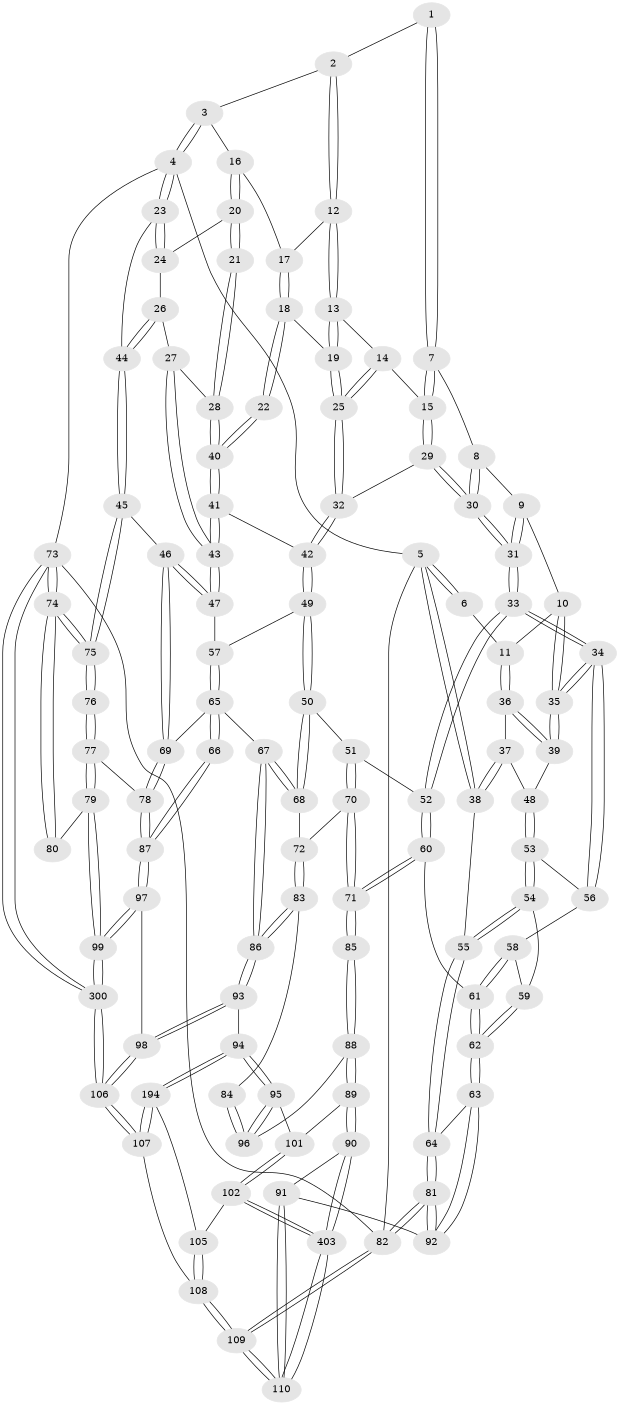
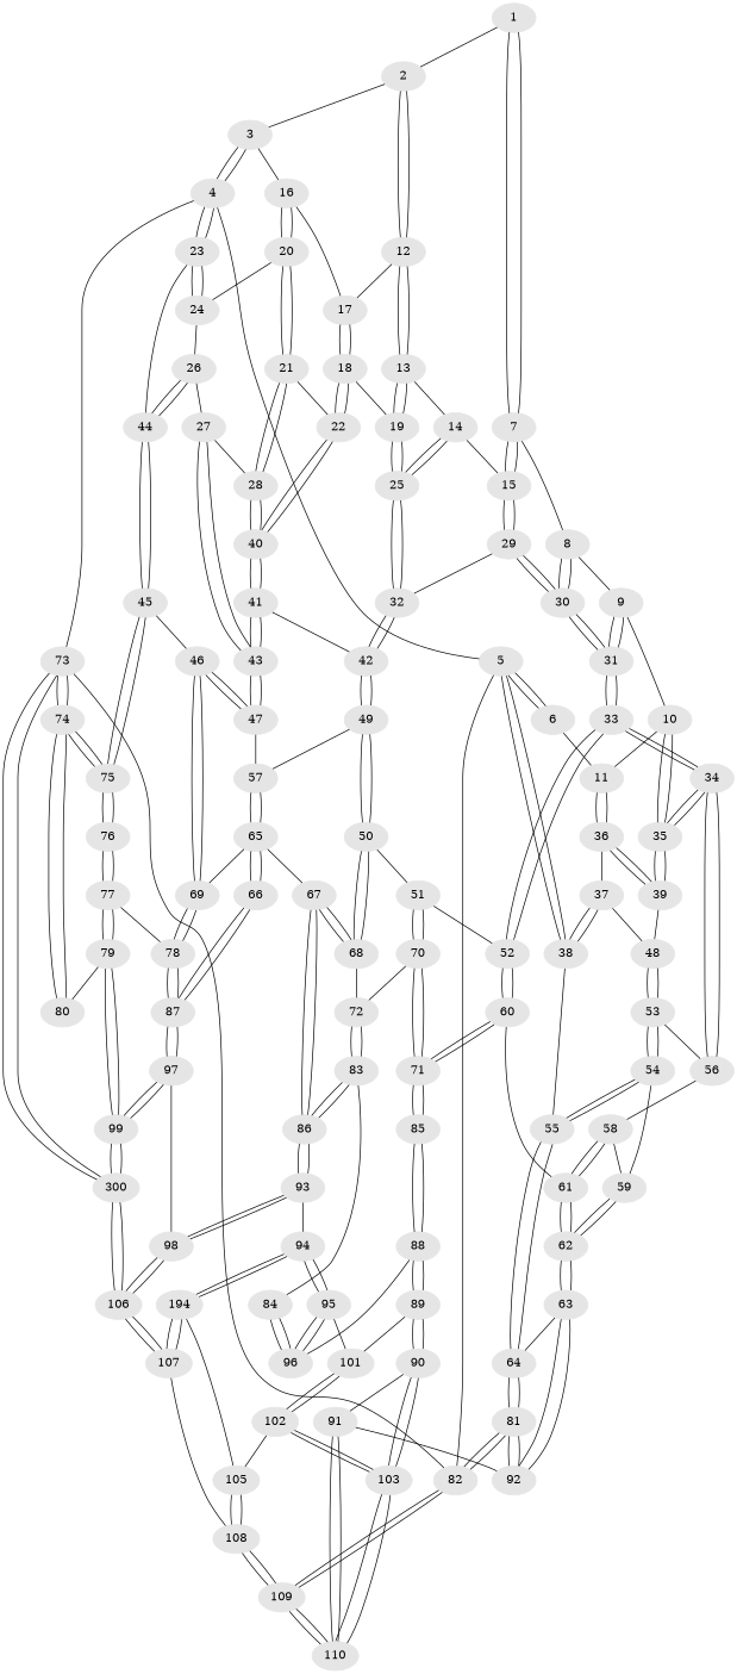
  graph {
    node [color=gray90 style=filled]
    1
    2
    7
    3
    12
    8
    15
    4
    16
    13
    17
    5
    23
    73
    20
    6
    38
    82
    24
    44
    74
    n22 [label=300]
    11
    55
    109
    36
    9
    30
    29
    10
    31
    35
    33
    39
    37
    14
    19
    18
    25
    32
    21
    22
    40
    28
    26
    41
    45
    27
    42
    43
    47
    34
    52
    49
    56
    60
    58
    48
    53
    64
    57
    50
    46
    75
    69
    76
    78
    65
    54
    51
    68
    70
    72
    71
    61
    59
    62
    81
    66
    67
    63
    85
    92
    87
    86
    97
    93
    83
    88
    84
    80
    106
    77
    79
    99
    110
    96
    89
    94
    98
    90
    101
    91
-   103 [label=403]
+   103
    102
    95
    n107 [label=194]
    105
    107
    108
    1 -- 2
    1 -- 7
    1 -- 7
    2 -- 3
    2 -- 12
    2 -- 12
    7 -- 8
    7 -- 15
    7 -- 15
    3 -- 4
    3 -- 4
    3 -- 16
    12 -- 13
    12 -- 13
    12 -- 17
    8 -- 9
    8 -- 30
    8 -- 30
    15 -- 29
    15 -- 29
    4 -- 5
    4 -- 23
    4 -- 23
    4 -- 73
    16 -- 17
    16 -- 20
    16 -- 20
    13 -- 14
    13 -- 19
    13 -- 19
    17 -- 18
    17 -- 18
    5 -- 6
    5 -- 6
    5 -- 38
    5 -- 38
    5 -- 82
    23 -- 24
    23 -- 24
    23 -- 44
    73 -- 82
    73 -- 74
    73 -- 74
    73 -- n22
    73 -- n22
    20 -- 24
    20 -- 21
    20 -- 21
    6 -- 11
    38 -- 55
    82 -- 109
    82 -- 109
    24 -- 26
    44 -- 45
    44 -- 45
    74 -- 75
    74 -- 75
    74 -- 80
    74 -- 80
    n22 -- 106
    n22 -- 106
    11 -- 36
    11 -- 36
    55 -- 64
    55 -- 64
    109 -- 110
    109 -- 110
    36 -- 39
    36 -- 39
    36 -- 37
    9 -- 10
    9 -- 31
    9 -- 31
    30 -- 31
    30 -- 31
    29 -- 30
    29 -- 30
    29 -- 32
    10 -- 11
    10 -- 35
    10 -- 35
    31 -- 33
    31 -- 33
    35 -- 39
    35 -- 39
    33 -- 34
    33 -- 34
    33 -- 52
    33 -- 52
    39 -- 48
    37 -- 38
    37 -- 38
    37 -- 48
    14 -- 15
    14 -- 25
    14 -- 25
    19 -- 25
    19 -- 25
    18 -- 19
    18 -- 22
    18 -- 22
    25 -- 32
    25 -- 32
    32 -- 42
    32 -- 42
+   21 -- 22
    21 -- 28
    21 -- 28
    22 -- 40
    22 -- 40
    40 -- 41
    40 -- 41
    28 -- 40
    28 -- 40
    26 -- 44
    26 -- 44
    26 -- 27
    41 -- 42
    41 -- 43
    41 -- 43
    45 -- 46
    45 -- 75
    45 -- 75
    27 -- 28
    27 -- 43
    27 -- 43
    42 -- 49
    42 -- 49
    43 -- 47
    43 -- 47
    47 -- 57
    34 -- 35
    34 -- 35
    34 -- 56
    34 -- 56
    52 -- 60
    52 -- 60
    49 -- 57
    49 -- 50
    49 -- 50
    56 -- 58
    60 -- 71
    60 -- 71
    60 -- 61
    58 -- 61
    58 -- 61
    58 -- 59
    48 -- 53
    48 -- 53
    53 -- 56
    53 -- 54
    53 -- 54
    64 -- 81
    64 -- 81
    57 -- 65
    57 -- 65
    50 -- 51
    50 -- 68
    50 -- 68
    46 -- 47
    46 -- 47
    46 -- 69
    46 -- 69
    75 -- 76
    75 -- 76
    69 -- 78
    69 -- 78
    76 -- 77
    76 -- 77
    78 -- 87
    78 -- 87
    65 -- 69
    65 -- 66
    65 -- 66
    65 -- 67
    54 -- 55
    54 -- 55
    54 -- 59
    51 -- 52
    51 -- 70
    51 -- 70
    68 -- 72
    70 -- 72
    70 -- 71
    70 -- 71
    72 -- 83
    72 -- 83
    71 -- 85
    71 -- 85
    61 -- 62
    61 -- 62
    59 -- 62
    59 -- 62
    62 -- 63
    62 -- 63
    81 -- 82
    81 -- 82
    81 -- 92
    81 -- 92
    66 -- 87
    66 -- 87
    67 -- 68
    67 -- 68
    67 -- 86
    67 -- 86
    63 -- 64
    63 -- 92
    63 -- 92
    85 -- 88
    85 -- 88
    87 -- 97
    87 -- 97
    86 -- 93
    86 -- 93
    97 -- 99
    97 -- 99
    97 -- 98
    93 -- 94
    93 -- 98
    93 -- 98
    83 -- 86
    83 -- 86
    83 -- 84
    88 -- 96
    88 -- 89
    88 -- 89
    84 -- 96
    84 -- 96
    106 -- 107
    106 -- 107
    77 -- 78
    77 -- 79
    77 -- 79
    79 -- 80
    79 -- 99
    79 -- 99
    99 -- n22
    99 -- n22
    89 -- 90
    89 -- 90
    89 -- 101
    94 -- 95
    94 -- 95
    94 -- n107
    94 -- n107
    98 -- 106
    98 -- 106
    90 -- 91
    90 -- 103
    90 -- 103
    101 -- 102
    101 -- 102
    91 -- 92
    91 -- 110
    91 -- 110
    103 -- 110
    103 -- 110
    102 -- 103
    102 -- 103
    102 -- 105
    95 -- 96
    95 -- 96
    95 -- 101
    n107 -- 105
    n107 -- 107
    n107 -- 107
    105 -- 108
    105 -- 108
    107 -- 108
    108 -- 109
    108 -- 109
  }
